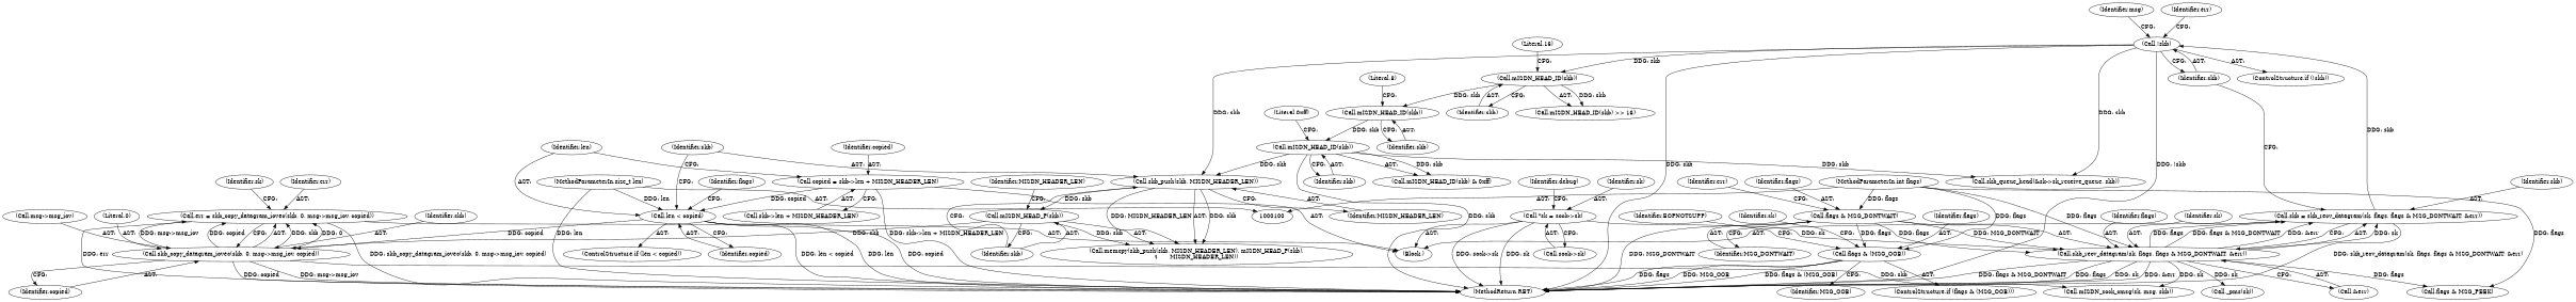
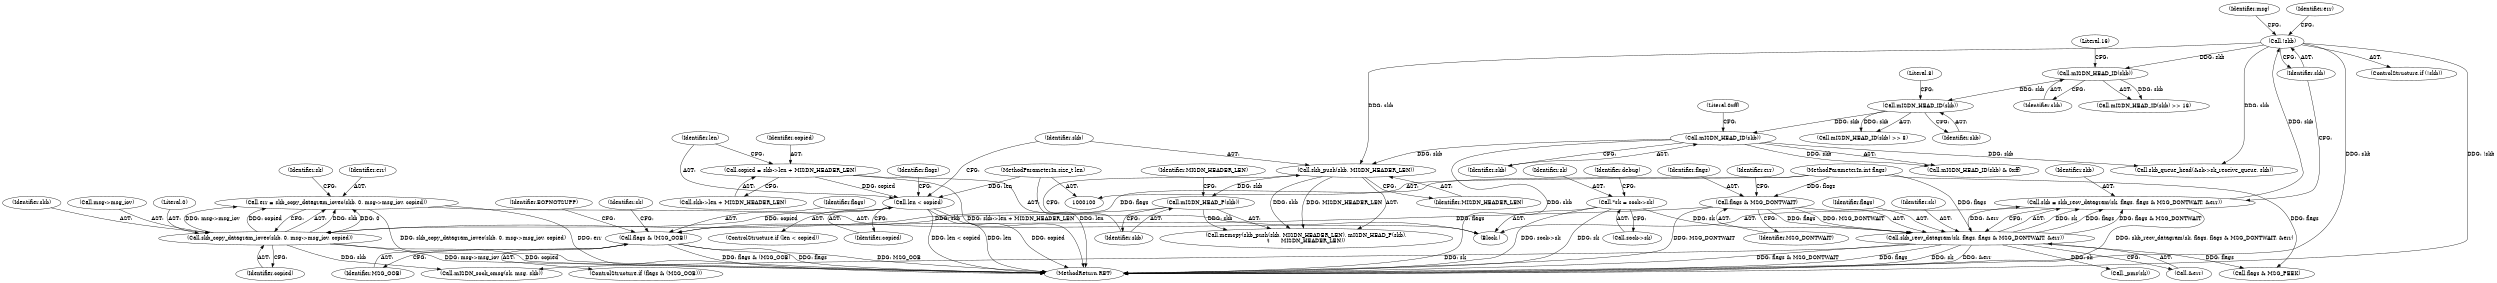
  digraph {
    n1 [label="(Call,err = skb_copy_datagram_iovec(skb, 0, msg->msg_iov, copied))"]
    n2 [label="(Call,skb_copy_datagram_iovec(skb, 0, msg->msg_iov, copied))"]
    n3 [label="(Block,)"]
    n4 [label="(MethodReturn,RET)"]
    n5 [label="(Identifier,copied)"]
    n6 [label="(Call,mISDN_sock_cmsg(sk, msg, skb))"]
    n7 [label="(Call,mISDN_HEAD_P(skb))"]
    n8 [label="(Identifier,skb)"]
    n9 [label="(Call,memcpy(skb_push(skb, MISDN_HEADER_LEN), mISDN_HEAD_P(skb),\n\t       MISDN_HEADER_LEN))"]
    n10 [label="(Call,skb_push(skb, MISDN_HEADER_LEN))"]
    n11 [label="(Identifier,MISDN_HEADER_LEN)"]
    n12 [label="(Call,mISDN_HEAD_ID(skb))"]
    n13 [label="(Call,skb_queue_head(&sk->sk_receive_queue, skb))"]
    n14 [label="(Call,mISDN_HEAD_ID(skb) & 0xff)"]
    n15 [label="(Identifier,skb)"]
    n16 [label="(Call,mISDN_HEAD_ID(skb))"]
    n17 [label="(Identifier,skb)"]
+   n18 [label="(Call,mISDN_HEAD_ID(skb) >> 8)"]
    n19 [label="(Call,mISDN_HEAD_ID(skb))"]
    n20 [label="(Call,mISDN_HEAD_ID(skb) >> 16)"]
    n21 [label="(Identifier,skb)"]
    n22 [label="(Call,!skb)"]
    n23 [label="(Identifier,skb)"]
    n24 [label="(ControlStructure,if (!skb))"]
    n25 [label="(Call,skb = skb_recv_datagram(sk, flags, flags & MSG_DONTWAIT, &err))"]
    n26 [label="(Call,skb_recv_datagram(sk, flags, flags & MSG_DONTWAIT, &err))"]
    n27 [label="(Call,flags & MSG_PEEK)"]
    n28 [label="(Call,_pms(sk))"]
    n29 [label="(Call,&err)"]
    n30 [label="(Call,*sk = sock->sk)"]
    n31 [label="(Call,sock->sk)"]
    n32 [label="(Call,flags & MSG_DONTWAIT)"]
    n33 [label="(Identifier,MSG_DONTWAIT)"]
    n34 [label="(Call,flags & (MSG_OOB))"]
    n35 [label="(Identifier,MSG_OOB)"]
    n36 [label="(ControlStructure,if (flags & (MSG_OOB)))"]
    n37 [label="(MethodParameterIn,int flags)"]
    1000100
    n39 [label="(Call,len < copied)"]
    n40 [label="(ControlStructure,if (len < copied))"]
    n41 [label="(Identifier,copied)"]
    n42 [label="(MethodParameterIn,size_t len)"]
    n43 [label="(Call,copied = skb->len + MISDN_HEADER_LEN)"]
    n44 [label="(Call,skb->len + MISDN_HEADER_LEN)"]
    n45 [label="(Identifier,len)"]
    n46 [label="(Identifier,debug)"]
    n47 [label="(Identifier,skb)"]
    n48 [label="(Identifier,sk)"]
    n49 [label="(Identifier,MISDN_HEADER_LEN)"]
    n50 [label="(Literal,0xff)"]
    n51 [label="(Identifier,sk)"]
    n52 [label="(Identifier,sk)"]
    n53 [label="(Identifier,msg)"]
    n54 [label="(Identifier,flags)"]
    n55 [label="(Identifier,skb)"]
    n56 [label="(Identifier,skb)"]
    n57 [label="(Call,msg->msg_iov)"]
    n58 [label="(Identifier,sk)"]
    n59 [label="(Identifier,flags)"]
    n60 [label="(Literal,16)"]
    n61 [label="(Identifier,EOPNOTSUPP)"]
    n62 [label="(Literal,0)"]
    n63 [label="(Identifier,err)"]
    n64 [label="(Identifier,flags)"]
    n65 [label="(Literal,8)"]
    n66 [label="(Identifier,err)"]
    n67 [label="(Identifier,flags)"]
    n68 [label="(Identifier,copied)"]
    n69 [label="(Identifier,err)"]
    n1 -> n2 [label="CFG: "]
    n1 -> n3 [label="AST: "]
    n1 -> n4 [label="DDG: skb_copy_datagram_iovec(skb, 0, msg->msg_iov, copied)"]
    n1 -> n4 [label="DDG: err"]
    n2 -> n1 [label="AST: "]
    n2 -> n1 [label="DDG: skb"]
    n2 -> n1 [label="DDG: 0"]
    n2 -> n1 [label="DDG: msg->msg_iov"]
    n2 -> n1 [label="DDG: copied"]
    n2 -> n4 [label="DDG: copied"]
    n2 -> n4 [label="DDG: msg->msg_iov"]
    n2 -> n5 [label="CFG: "]
    n2 -> n6 [label="DDG: skb"]
    n5 -> n2 [label="AST: "]
    n7 -> n2 [label="DDG: skb"]
    n7 -> n8 [label="CFG: "]
    n7 -> n9 [label="AST: "]
    n7 -> n9 [label="DDG: skb"]
    n8 -> n7 [label="AST: "]
    n8 -> n10 [label="CFG: "]
    n10 -> n7 [label="DDG: skb"]
    n10 -> n9 [label="AST: "]
    n10 -> n9 [label="DDG: skb"]
    n10 -> n9 [label="DDG: MISDN_HEADER_LEN"]
    n10 -> n11 [label="CFG: "]
    n11 -> n10 [label="AST: "]
    n12 -> n4 [label="DDG: skb"]
    n12 -> n10 [label="DDG: skb"]
    n12 -> n13 [label="DDG: skb"]
    n12 -> n14 [label="AST: "]
    n12 -> n14 [label="DDG: skb"]
    n12 -> n15 [label="CFG: "]
    n15 -> n12 [label="AST: "]
    n16 -> n12 [label="DDG: skb"]
    n16 -> n17 [label="CFG: "]
+   n16 -> n18 [label="AST: "]
+   n16 -> n18 [label="DDG: skb"]
    n17 -> n16 [label="AST: "]
    n19 -> n16 [label="DDG: skb"]
    n19 -> n20 [label="AST: "]
    n19 -> n20 [label="DDG: skb"]
    n19 -> n21 [label="CFG: "]
    n21 -> n19 [label="AST: "]
    n22 -> n4 [label="DDG: skb"]
    n22 -> n4 [label="DDG: !skb"]
    n22 -> n10 [label="DDG: skb"]
    n22 -> n13 [label="DDG: skb"]
    n22 -> n19 [label="DDG: skb"]
    n22 -> n23 [label="CFG: "]
    n22 -> n24 [label="AST: "]
    n23 -> n22 [label="AST: "]
    n23 -> n25 [label="CFG: "]
    n25 -> n3 [label="AST: "]
    n25 -> n4 [label="DDG: skb_recv_datagram(sk, flags, flags & MSG_DONTWAIT, &err)"]
    n25 -> n22 [label="DDG: skb"]
    n25 -> n26 [label="CFG: "]
    n26 -> n4 [label="DDG: flags & MSG_DONTWAIT"]
    n26 -> n4 [label="DDG: flags"]
    n26 -> n4 [label="DDG: sk"]
    n26 -> n4 [label="DDG: &err"]
    n26 -> n6 [label="DDG: sk"]
    n26 -> n25 [label="AST: "]
    n26 -> n25 [label="DDG: sk"]
    n26 -> n25 [label="DDG: flags"]
    n26 -> n25 [label="DDG: flags & MSG_DONTWAIT"]
    n26 -> n25 [label="DDG: &err"]
    n26 -> n27 [label="DDG: flags"]
    n26 -> n28 [label="DDG: sk"]
    n26 -> n29 [label="CFG: "]
    n29 -> n26 [label="AST: "]
    n30 -> n3 [label="AST: "]
    n30 -> n4 [label="DDG: sk"]
    n30 -> n4 [label="DDG: sock->sk"]
    n30 -> n26 [label="DDG: sk"]
    n30 -> n31 [label="CFG: "]
    n31 -> n30 [label="AST: "]
    n32 -> n4 [label="DDG: MSG_DONTWAIT"]
    n32 -> n26 [label="AST: "]
    n32 -> n26 [label="DDG: flags"]
    n32 -> n26 [label="DDG: MSG_DONTWAIT"]
    n32 -> n33 [label="CFG: "]
    n32 -> n34 [label="DDG: flags"]
    n33 -> n32 [label="AST: "]
    n34 -> n4 [label="DDG: MSG_OOB"]
    n34 -> n4 [label="DDG: flags & (MSG_OOB)"]
    n34 -> n4 [label="DDG: flags"]
    n34 -> n35 [label="CFG: "]
    n34 -> n36 [label="AST: "]
+   n35 -> n34 [label="AST: "]
    n37 -> n26 [label="DDG: flags"]
    n37 -> n27 [label="DDG: flags"]
    n37 -> n32 [label="DDG: flags"]
    n37 -> n34 [label="DDG: flags"]
    n37 -> 1000100 [label="AST: "]
    n39 -> n2 [label="DDG: copied"]
    n39 -> n4 [label="DDG: len < copied"]
    n39 -> n4 [label="DDG: len"]
    n39 -> n4 [label="DDG: copied"]
    n39 -> n40 [label="AST: "]
    n39 -> n41 [label="CFG: "]
    n41 -> n39 [label="AST: "]
    n42 -> n4 [label="DDG: len"]
    n42 -> 1000100 [label="AST: "]
    n42 -> n39 [label="DDG: len"]
    n43 -> n3 [label="AST: "]
    n43 -> n4 [label="DDG: skb->len + MISDN_HEADER_LEN"]
    n43 -> n39 [label="DDG: copied"]
    n43 -> n44 [label="CFG: "]
    n44 -> n43 [label="AST: "]
    n45 -> n39 [label="AST: "]
    n45 -> n43 [label="CFG: "]
    n46 -> n30 [label="CFG: "]
    n47 -> n10 [label="AST: "]
    n47 -> n39 [label="CFG: "]
    n48 -> n1 [label="CFG: "]
    n49 -> n7 [label="CFG: "]
    n50 -> n12 [label="CFG: "]
    n51 -> n34 [label="CFG: "]
    n52 -> n30 [label="AST: "]
    n53 -> n22 [label="CFG: "]
    n54 -> n34 [label="AST: "]
    n55 -> n2 [label="AST: "]
    n56 -> n25 [label="AST: "]
    n57 -> n2 [label="AST: "]
    n58 -> n26 [label="AST: "]
    n59 -> n26 [label="AST: "]
    n60 -> n19 [label="CFG: "]
    n61 -> n34 [label="CFG: "]
    n62 -> n2 [label="AST: "]
    n63 -> n1 [label="AST: "]
    n64 -> n39 [label="CFG: "]
    n65 -> n16 [label="CFG: "]
    n66 -> n32 [label="CFG: "]
    n67 -> n32 [label="AST: "]
    n68 -> n43 [label="AST: "]
    n69 -> n22 [label="CFG: "]
  }
